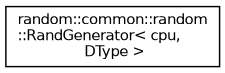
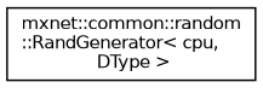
  digraph {
    rankdir=TB
-   n1 [color=black fillcolor=white fontname=Helvetica fontsize=10 height=0.2 label="random::common::random\l::RandGenerator\< cpu,\l DType \>" shape=record style=filled width=0.4]
+   n1 [color=black fillcolor=white fontname=Helvetica fontsize=10 height=0.2 label="mxnet::common::random\l::RandGenerator\< cpu,\l DType \>" shape=record style=filled width=0.4]
  }
